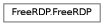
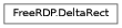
  digraph {
    rankdir=LR
-   n1 [color=grey40 fillcolor=white fontname=Helvetica fontsize=10 height=0.2 label="FreeRDP.FreeRDP" shape=box style=filled width=0.4]
+   n1 [color=grey40 fillcolor=white fontname=Helvetica fontsize=10 height=0.2 label="FreeRDP.DeltaRect" shape=box style=filled width=0.4]
  }
